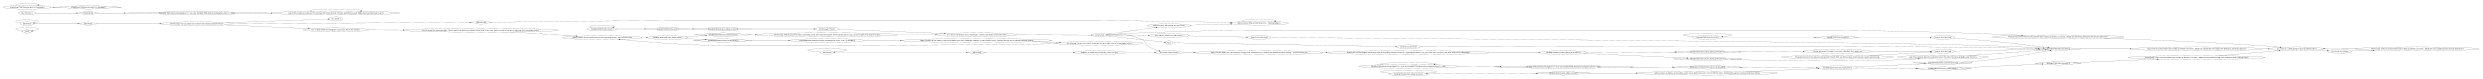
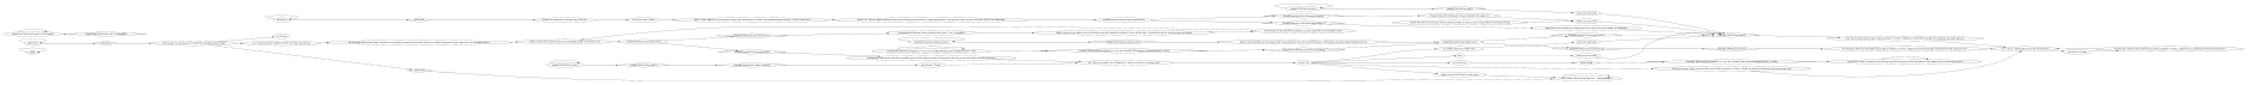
  digraph {
    fontname="Noto Sans"
    rankdir=LR
    node [fontname="Noto Sans"]
    edge [fontname="Noto Sans"]
    n1 [label=START shape=diamond]
    n2 [label=input]
    n3 [label="Jump to: [curtains hub]"]
    n4 [label="!(Variable[\"TASK.find_the_witch\"])" shape=diamond]
    n5 [label="You: Knock on it harder."]
    n6 [label="Kim Kitsuragi: \"There must be another way to wake up whoever is in there... Maybe we can try yelling into the furnace downstairs?\""]
    n7 [label="You: \"I can try...\" (Blow gently on your bruised knuckles.)"]
    n8 [label="Kim Kitsuragi: \"Thanks.\""]
    n9 [label="You: \"This is not random, this is *significant*. I want to see what's on the other side.\""]
    n10 [label="curtains hub"]
    n11 [label="Safety Curtains: An iron safety curtain curves before your eyes, folded like a bellows. It covers half the room -- blocking the way into a colossal industrial chimney."]
    n12 [label="Kim Kitsuragi: \"In any case, there's no way we can get in right now. Let's investigate further.\""]
    n13 [label="Safety Curtains: Those curtains prove to be surprisingly sturdy... Your fist hurts now."]
    n14 [label="Variable[\"TASK.doomed_investigation\"] == true  and  Variable[\"TASK.doomed_investigation_done\"] == false"]
    n15 [label="Variable[\"TASK.doomed_investigation\"] == true  and  Variable[\"TASK.doomed_investigation_done\"] == false" shape=diamond]
    n16 [label="!(IsTaskActive(\"TASK.find_the_witch\")--[[ Variable[ ]])" shape=diamond]
    n17 [label="Variable[\"doomed.furnace_heard_voices\"]"]
    n18 [label="!(Variable[\"TASK.doomed_investigation\"] == true  and  Variable[\"TASK.doomed_investigation_done\"] == false)" shape=diamond]
    n19 [label="Logic: If this is really an entrance to the chimney then there must be a furnace somewhere as well. Maybe there's another way to get in?"]
    n20 [label="Variable[\"TASK.find_the_witch\"]"]
    n21 [label="Variable[\"TASK.find_the_witch\"]" shape=diamond]
    n22 [label="!(Variable[\"doomed.seen_safety_curtains\"])" shape=diamond]
    n23 [label="Logic: There must be another way to wake up whoever is in there... Maybe you should talk to the lady in the bookstore, ask what's going on?"]
    n24 [label="Physical Instrument: There must be another way to wake up whoever is in there... Maybe you should try yelling into the furnace downstairs?"]
    n25 [label="Safety Curtains: Still nothing. No one's home."]
    n26 [label="You: Knock on it."]
    n27 [label="You: \"Hello? I yelled, but it didn't work...\""]
    n28 [label="Safety Curtains: What an odd thing to do.... Nothing happens."]
    n29 [label="!(IsKimHere())" shape=diamond]
    n30 [label="Jump to: [curtains hub]"]
    n31 [label="Kim Kitsuragi: \"Why do you think there's something on the other side necessarily?\" the lieutenant asks, but you can see a spark of curiosity in his eyes."]
    n32 [label="IsKimHere()"]
    n33 [label="IsKimHere()" shape=diamond]
    n34 [label="Empathy: A sudden bout of self pity comes over you."]
    n35 [label="You: Knock *even* harder!"]
    n36 [label="Variable[\"doomed.seen_safety_curtains\"]"]
    n37 [label="Variable[\"doomed.seen_safety_curtains\"]" shape=diamond]
    n38 [label="Safety Curtains: As before, an iron safety curtain curves before your eyes. It covers half the room -- blocking the way into a colossal industrial chimney."]
    n39 [label="You: [Leave.]"]
    n40 [label="Variable[\"doomed.furnace_heard_voices\"]"]
    n41 [label="IsTaskActive(\"TASK.find_the_witch\")--[[ Variable[ ]]"]
    n42 [label="IsTaskActive(\"TASK.find_the_witch\")--[[ Variable[ ]]" shape=diamond]
    n43 [label="Variable[\"doomed.furnace_heard_voices\"]" shape=diamond]
    n44 [label="!(Variable[\"doomed.furnace_heard_voices\"])" shape=diamond]
    n45 [label="IsKimHere()"]
    n46 [label="IsKimHere()" shape=diamond]
    n47 [label="Kim Kitsuragi: \"Can you please try to refrain from attacking random things?\""]
    n48 [label="!(IsKimHere())" shape=diamond]
    n49 [label="You: \"I need to find the *malignant entity*, Kim. This is the chimney.\""]
    n50 [label="Safety Curtains: Again your voice becomes a raspy croak, mid-sentence. It's silent in the abandoned office building -- no one answers you."]
    n51 [label="Drama: Sire, may we suggest something? Think of the yelling-into-the-furnace as a *grand performance*. Use your chest voice, not your head voice. Sing from the diaphragm."]
    n52 [label="Variable[\"doomed.curtains_drama_performance\"]"]
    n53 [label="Variable[\"doomed.furnace_heard_voices\"]" shape=diamond]
    n54 [label="!(Variable[\"doomed.furnace_heard_voices\"])" shape=diamond]
    n55 [label="Jump to: [curtains hub]"]
    n56 [label="Variable[\"doomed.curtains_drama_performance\"]" shape=diamond]
    n57 [label="!(Variable[\"doomed.curtains_drama_performance\"])" shape=diamond]
    n58 [label="Variable[\"TASK.find_the_witch\"]"]
    n59 [label="Variable[\"TASK.find_the_witch\"]" shape=diamond]
    n60 [label="!(Variable[\"TASK.find_the_witch\"])" shape=diamond]
    n61 [label="Kim Kitsuragi: \"There must be another way to wake up whoever is in there... Maybe we should ask the lady in the bookstore what's going on here?\""]
    n62 [label="Logic: This is directly above the central furnace in the cellar. The voices probably came from here."]
    n63 [label="Physical Instrument: You took your shot and still missed. Well, you did your best, champ. Shame it wasn't good enough."]
    n64 [label="Jump to: [curtains hub]"]
    n65 [label="Kim Kitsuragi: The lieutenant sighs. \"Ghosts aren't real, didn't your parents tell you that? In any case, there's no way we can get in right now. Let's investigate further.\""]
    n66 [label="Physical Instrument: Perhaps it's not such a bad idea? Try it again, son."]
    n67 [label="SetVariableValue(\"doomed.curtains_knocked_three_times\", true) --[[ Variable[ ]]"]
    n1 -> n1
    n2 -> n3
    n3 -> n4
    n4 -> n23
    n5 -> n6
    n6 -> n7
    n7 -> n5
    n8 -> n9
    n9 -> n10
    n10 -> n2
    n10 -> n24
    n10 -> n25
-   n10 -> n35
+   n10 -> n26
    n10 -> n27
    n11 -> n12
    n12 -> n13
    n13 -> n40
    n14 -> n14
    n14 -> n15
    n15 -> n16
    n16 -> n17
    n17 -> n43
    n17 -> n44
    n18 -> n19
    n19 -> n19
    n20 -> n20
    n20 -> n21
    n21 -> n22
    n22 -> n8
    n23 -> n7
    n24 -> n7
    n25 -> n28
    n26 -> n29
    n27 -> n30
    n28 -> n28
    n29 -> n18
    n30 -> n4
    n31 -> n9
    n32 -> n32
    n32 -> n33
    n33 -> n34
    n34 -> n35
    n35 -> n50
    n36 -> n36
    n36 -> n37
    n37 -> n38
    n38 -> n17
    n40 -> n53
    n40 -> n54
    n41 -> n41
    n41 -> n42
    n43 -> n60
    n44 -> n4
    n45 -> n45
    n45 -> n46
    n46 -> n47
    n47 -> n39
    n47 -> n48
    n47 -> n49
    n48 -> n28
    n49 -> n65
    n50 -> n51
    n51 -> n52
    n52 -> n56
    n52 -> n57
    n53 -> n31
    n54 -> n67
    n55 -> n4
    n56 -> n66
    n57 -> n62
    n58 -> n58
    n58 -> n59
    n59 -> n55
    n60 -> n61
    n61 -> n7
    n62 -> n4
    n63 -> n64
    n64 -> n4
    n65 -> n13
    n66 -> n64
    n67 -> n11
  }
